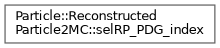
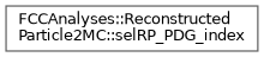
  digraph {
    rankdir=TB
-   n1 [color=grey40 fillcolor=white fontname=Helvetica fontsize=10 height=0.2 label="Particle::Reconstructed\lParticle2MC::selRP_PDG_index" shape=box style=filled width=0.4]
+   n1 [color=grey40 fillcolor=white fontname=Helvetica fontsize=10 height=0.2 label="FCCAnalyses::Reconstructed\lParticle2MC::selRP_PDG_index" shape=box style=filled width=0.4]
  }
